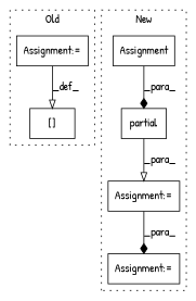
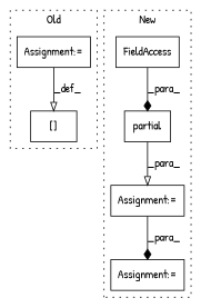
  digraph {
    fontname="Patrick Hand"
    node [a=7 l=1 shape=box fontname="Patrick Hand"]
    edge [arrowhead=onormal fontname="Patrick Hand"]
    n1 [a=2 l="7,1" label="[]" s="3677,3685"]
    n2 [label="Assignment:=" s=3332]
    n3 [a=32 l="8,1" label=partial s="3317,3355"]
-   n4 [a=22 l=17 label=Assignment s=3325]
+   n4 [a=22 l=17 label=FieldAccess s=3325]
    n5 [label="Assignment:=" s=3306]
    n6 [label="Assignment:=" s=3368]
    subgraph cluster_1 {
      label=Old
      style=dotted
      n1
      n2
    }
    subgraph cluster_2 {
      label=New
      style=dotted
      n3
      n4
      n5
      n6
    }
    n2 -> n1 [label=_def_]
    n3 -> n5 [label=_para_]
    n4 -> n3 [label=_para_ arrowhead=diamond]
    n5 -> n6 [label=_para_ arrowhead=diamond]
  }
